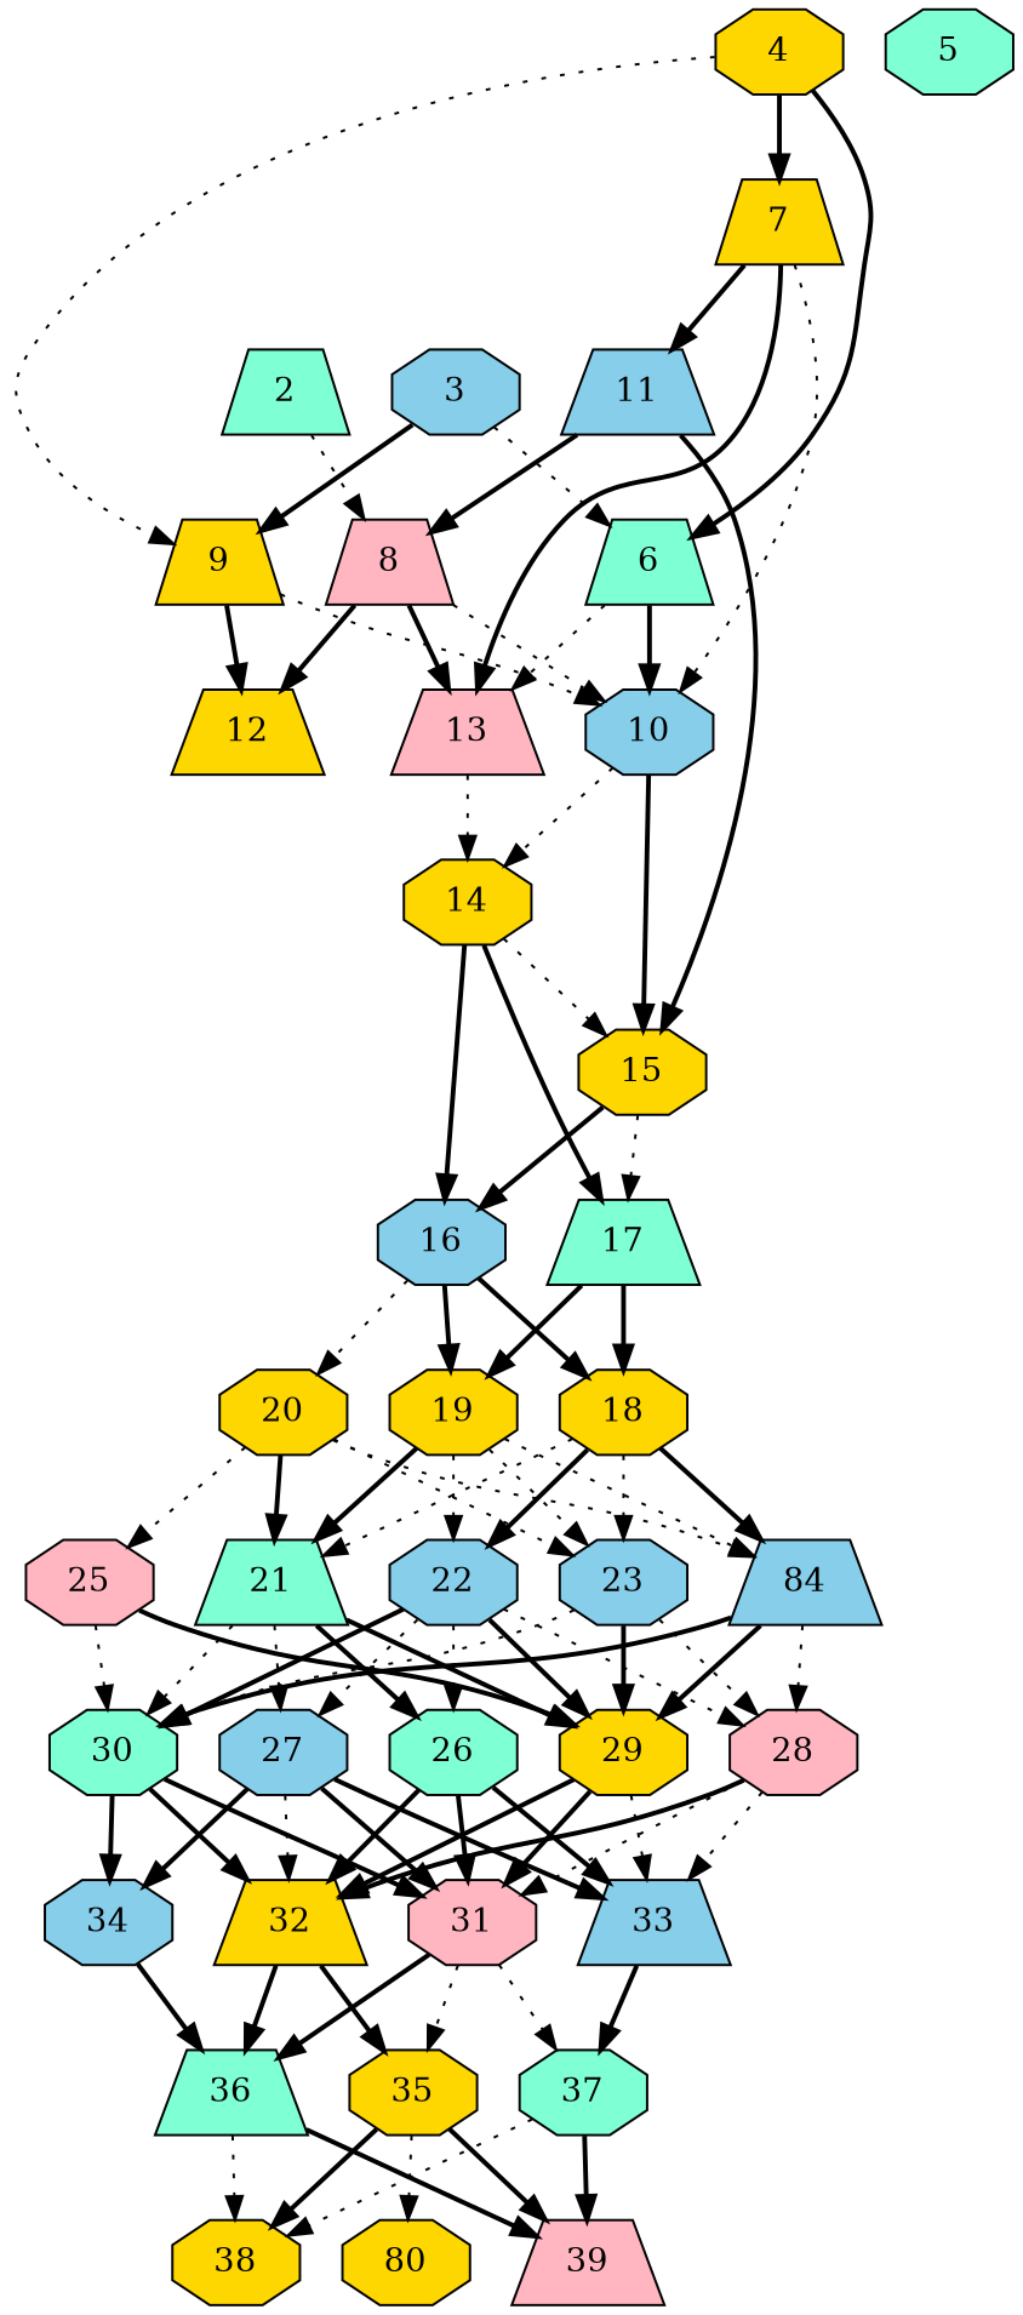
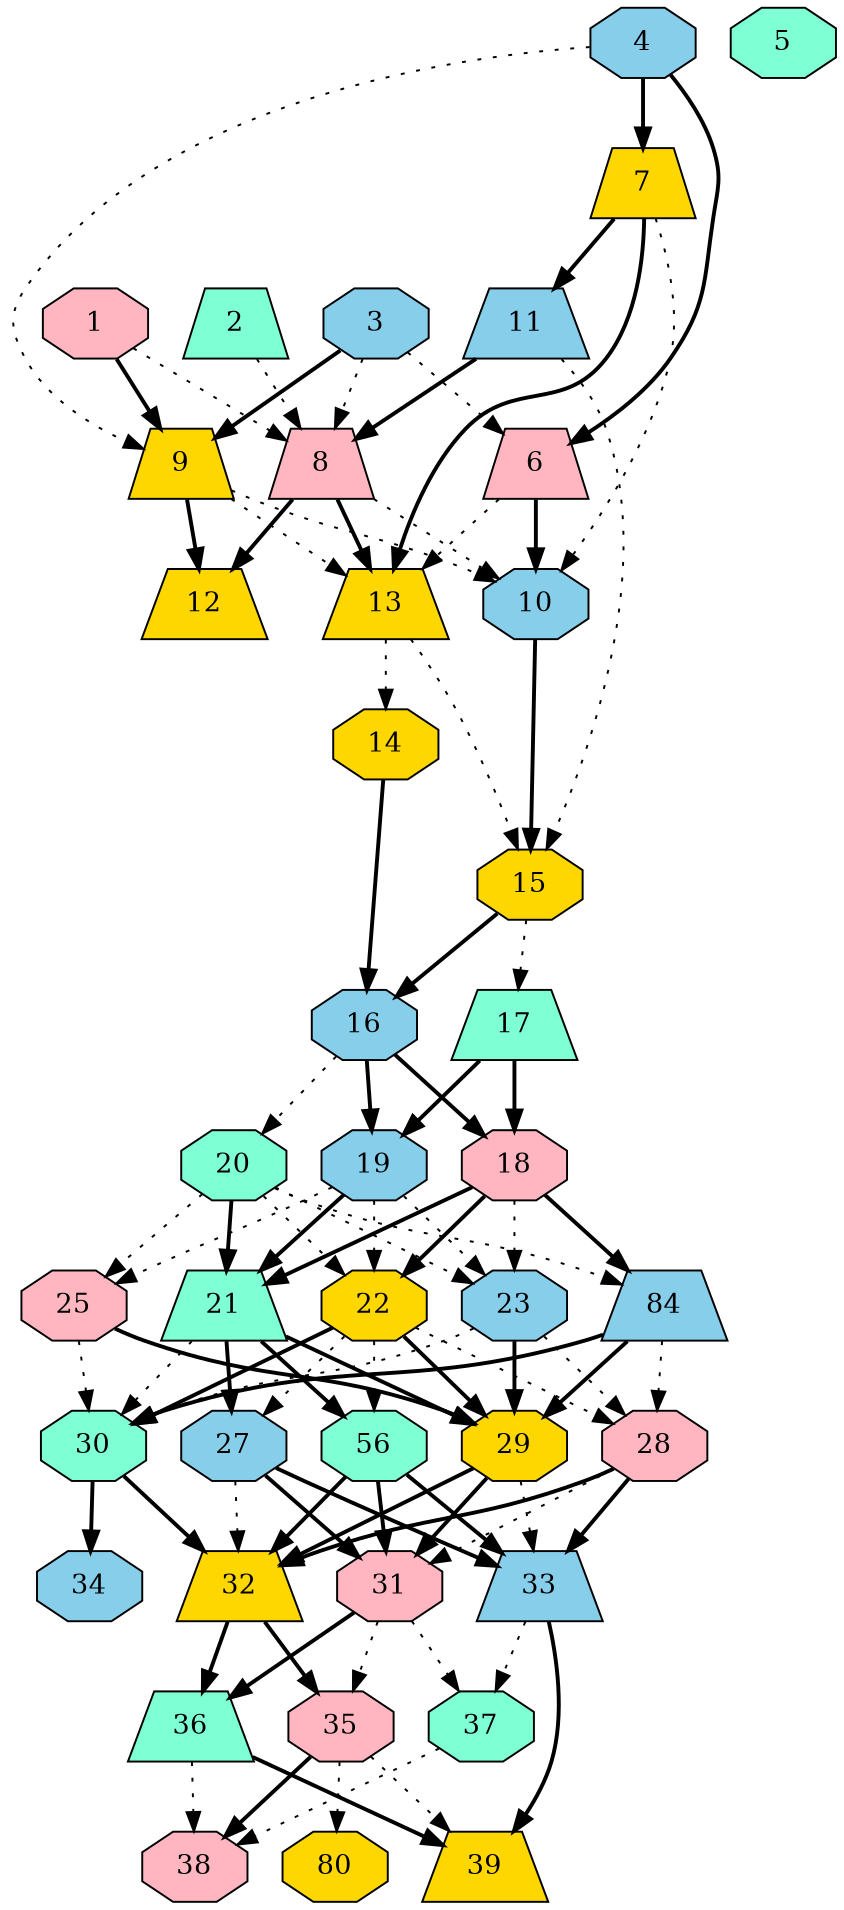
  digraph {
    node [alpha=0.07 fillcolor=gold shape=octagon style=filled]
    edge [style=bold]
+   1 [expect_size=26057728 fillcolor=lightpink]
    8 [expect_size=32734208 fillcolor=lightpink shape=trapezium]
    9 [alpha=0.05 expect_size=37343232 shape=trapezium]
    10 [alpha=0.11 expect_size=31951872 fillcolor=skyblue]
-   13 [alpha=0.04 expect_size=31796224 fillcolor=lightpink shape=trapezium]
+   13 [alpha=0.04 expect_size=31796224 shape=trapezium]
    12 [alpha=0.09 expect_size=25719808 shape=trapezium]
    14 [alpha=0.13 expect_size=17437696]
    15 [alpha=0.17 expect_size=23709696]
    11 [alpha=0.08 expect_size=8391680 fillcolor=skyblue shape=trapezium]
    2 [alpha=0.03 expect_size=6763520 fillcolor=aquamarine shape=trapezium]
    3 [alpha=0.14 expect_size=29322240 fillcolor=skyblue]
-   6 [expect_size=22535168 fillcolor=aquamarine shape=trapezium]
-   4 [alpha=0.03 expect_size=10880000]
+   6 [expect_size=22535168 fillcolor=lightpink shape=trapezium]
+   4 [alpha=0.03 expect_size=10880000 fillcolor=skyblue]
    7 [alpha=0.04 expect_size=6018048 shape=trapezium]
    5 [alpha=0.20 expect_size=39568384 fillcolor=aquamarine]
    16 [alpha=0.19 expect_size=23021568 fillcolor=skyblue]
    17 [expect_size=38777856 fillcolor=aquamarine shape=trapezium]
-   18 [alpha=0.06 expect_size=49382400]
-   19 [alpha=0.10 expect_size=18774016]
-   20 [alpha=0.06 expect_size=30639104]
+   18 [alpha=0.06 expect_size=49382400 fillcolor=lightpink]
+   19 [alpha=0.10 expect_size=18774016 fillcolor=skyblue]
+   20 [alpha=0.06 expect_size=30639104 fillcolor=aquamarine]
    21 [alpha=0.10 expect_size=9239552 fillcolor=aquamarine shape=trapezium]
-   22 [alpha=0.16 expect_size=29186048 fillcolor=skyblue]
+   22 [alpha=0.16 expect_size=29186048]
    23 [alpha=0.11 expect_size=50627584 fillcolor=skyblue]
    n24 [alpha=0.09 expect_size=13254656 fillcolor=skyblue label=84 shape=trapezium]
    25 [alpha=0.02 expect_size=43010048 fillcolor=lightpink]
-   26 [alpha=0.01 expect_size=36525056 fillcolor=aquamarine]
+   26 [alpha=0.01 expect_size=36525056 fillcolor=aquamarine label=56]
    27 [alpha=0.02 expect_size=33925120 fillcolor=skyblue]
    29 [alpha=0.19 expect_size=18034688]
    30 [alpha=0.15 expect_size=41393152 fillcolor=aquamarine]
    28 [alpha=0.13 expect_size=51154944 fillcolor=lightpink]
    31 [alpha=0.14 expect_size=7791616 fillcolor=lightpink]
    32 [alpha=0.00 expect_size=32418816 shape=trapezium]
    33 [alpha=0.18 expect_size=22423552 fillcolor=skyblue shape=trapezium]
    34 [alpha=0.01 expect_size=49070080 fillcolor=skyblue]
-   35 [alpha=0.12 expect_size=23624704]
+   35 [alpha=0.12 expect_size=23624704 fillcolor=lightpink]
    36 [alpha=0.11 expect_size=27598848 fillcolor=aquamarine shape=trapezium]
    37 [alpha=0.04 expect_size=31098880 fillcolor=aquamarine]
-   38 [alpha=0.15 expect_size=34902016]
-   39 [alpha=0.12 expect_size=19313664 fillcolor=lightpink shape=trapezium]
+   38 [alpha=0.15 expect_size=34902016 fillcolor=lightpink]
+   39 [alpha=0.12 expect_size=19313664 shape=trapezium]
    n40 [alpha=0.00 expect_size=16435200 label=80]
+   1 -> 8 [style=dotted]
+   1 -> 9
    8 -> 10 [style=dotted]
    8 -> 13
    8 -> 12
    9 -> 10 [style=dotted]
+   9 -> 13 [style=dotted]
    9 -> 12
-   10 -> 14 [style=dotted]
    10 -> 15
    13 -> 14 [style=dotted]
-   14 -> 15 [style=dotted]
+   13 -> 15 [style=dotted]
    14 -> 16
-   14 -> 17
    15 -> 16
    15 -> 17 [style=dotted]
    11 -> 8
-   11 -> 15
+   11 -> 15 [style=dotted]
    2 -> 8 [style=dotted]
+   3 -> 8 [style=dotted]
    3 -> 9
    3 -> 6 [style=dotted]
    6 -> 10
    6 -> 13 [style=dotted]
    4 -> 9 [style=dotted]
    4 -> 6
    4 -> 7
    7 -> 10 [style=dotted]
    7 -> 13
    7 -> 11
    16 -> 18
    16 -> 19
    16 -> 20 [style=dotted]
    17 -> 18
    17 -> 19
-   18 -> 21 [style=dotted]
+   18 -> 21
    18 -> 22
    18 -> 23 [style=dotted]
    18 -> n24
    19 -> 21
    19 -> 22 [style=dotted]
    19 -> 23 [style=dotted]
-   19 -> n24 [style=dotted]
+   19 -> 25 [style=dotted]
    20 -> 21
+   20 -> 22 [style=dotted]
    20 -> 23 [style=dotted]
    20 -> n24 [style=dotted]
    20 -> 25 [style=dotted]
    21 -> 26
-   21 -> 27 [style=dotted]
+   21 -> 27
    21 -> 29
    21 -> 30 [style=dotted]
    22 -> 26 [style=dotted]
    22 -> 27 [style=dotted]
    22 -> 29
    22 -> 30
    22 -> 28 [style=dotted]
    23 -> 29
    23 -> 30 [style=dotted]
    23 -> 28 [style=dotted]
    n24 -> 29
    n24 -> 30
    n24 -> 28 [style=dotted]
    25 -> 29
    25 -> 30 [style=dotted]
    26 -> 31
    26 -> 32
    26 -> 33
    27 -> 31
    27 -> 32 [style=dotted]
    27 -> 33
-   27 -> 34
    29 -> 31
    29 -> 32
    29 -> 33 [style=dotted]
-   30 -> 31
    30 -> 32
    30 -> 34
    28 -> 31 [style=dotted]
    28 -> 32
-   28 -> 33 [style=dotted]
+   28 -> 33
    31 -> 35 [style=dotted]
    31 -> 36
    31 -> 37 [style=dotted]
    32 -> 35
    32 -> 36
-   33 -> 37
-   34 -> 36
+   33 -> 37 [style=dotted]
    35 -> 38
-   35 -> 39
+   35 -> 39 [style=dotted]
    35 -> n40 [style=dotted]
    36 -> 38 [style=dotted]
    36 -> 39
    37 -> 38 [style=dotted]
-   37 -> 39
+   33 -> 39
  }
